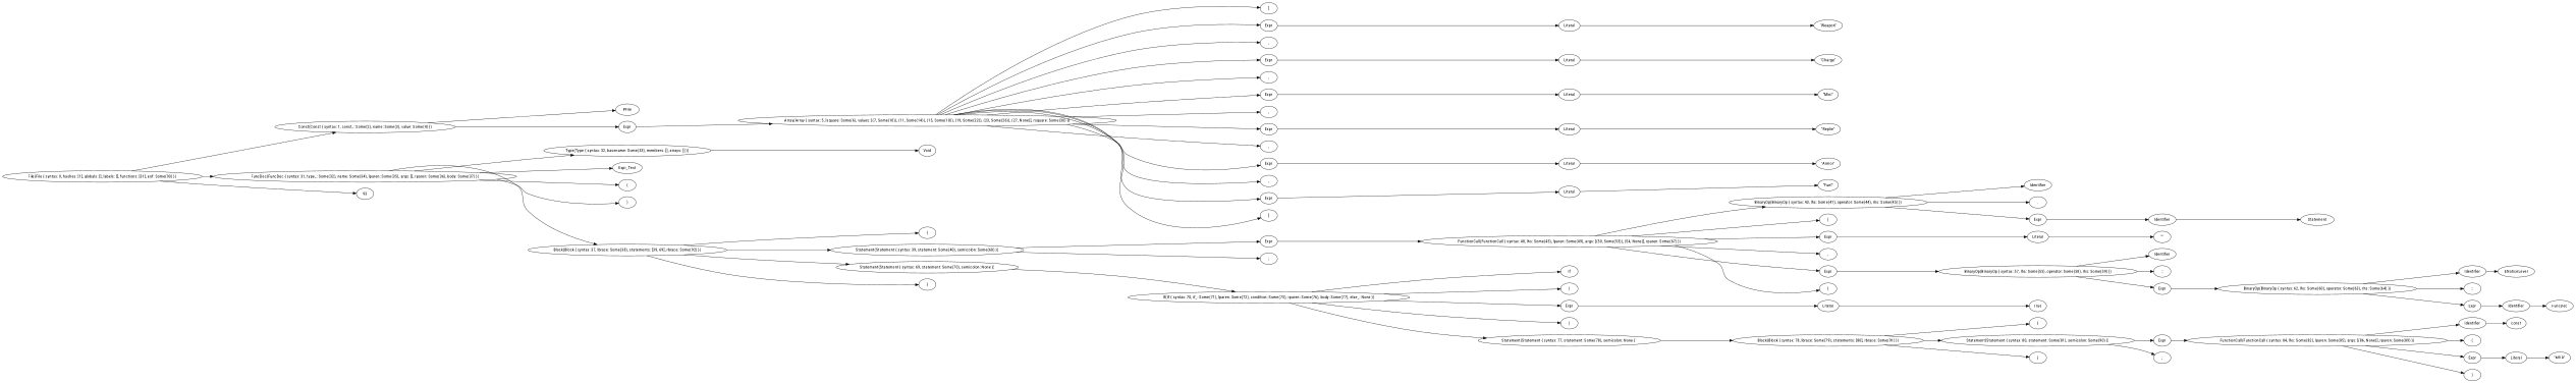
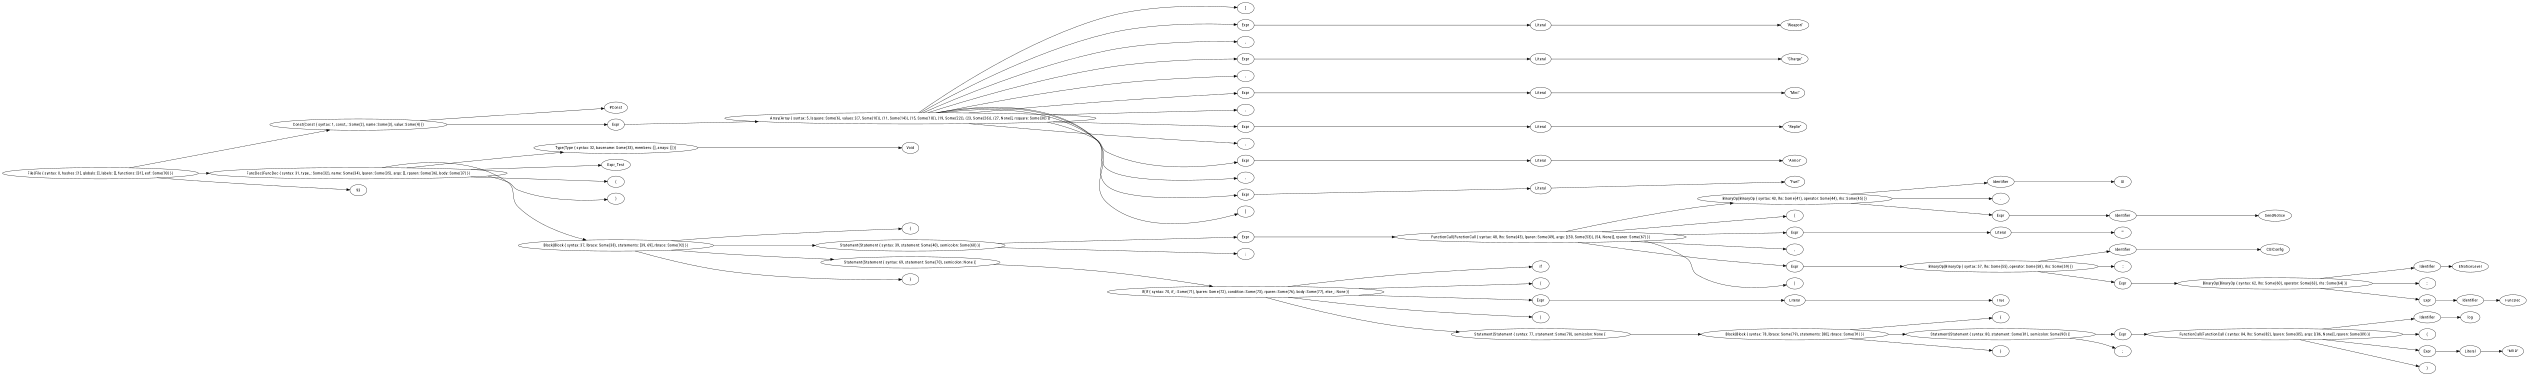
  digraph {
    fontname="Roboto Condensed"
    rankdir=LR
    node [fontname="Roboto Condensed"]
    edge [fontname="Roboto Condensed"]
    n1 [label="File(File { syntax: 0, hashes: [1], globals: [], labels: [], functions: [31], eof: Some(93) })"]
    n2 [label="Const(Const { syntax: 1, const_: Some(2), name: Some(3), value: Some(4) })"]
    n3 [label="FuncDec(FuncDec { syntax: 31, type_: Some(32), name: Some(34), lparen: Some(35), args: [], rparen: Some(36), body: Some(37) })"]
    93
-   n5 [label="#File"]
+   n5 [label="#Const"]
    n6 [label=Expr]
    n7 [label="Type(Type { syntax: 32, basename: Some(33), members: [], arrays: [] })"]
    n8 [label=Expr_Test]
    n9 [label="("]
    n10 [label=")"]
    n11 [label="Block(Block { syntax: 37, lbrace: Some(38), statements: [39, 69], rbrace: Some(92) })"]
    n12 [label="Array(Array { syntax: 5, lsquare: Some(6), values: [(7, Some(10)), (11, Some(14)), (15, Some(18)), (19, Some(22)), (23, Some(26)), (27, None)], rsquare: Some(30) })"]
    n13 [label="["]
    n14 [label=Expr]
    n15 [label=","]
    n16 [label=Expr]
    n17 [label=","]
    n18 [label=Expr]
    n19 [label=","]
    n20 [label=Expr]
    n21 [label=","]
    n22 [label=Expr]
    n23 [label=","]
    n24 [label=Expr]
    n25 [label="]"]
    n26 [label=Literal]
    n27 [label=Literal]
    n28 [label=Literal]
    n29 [label=Literal]
    n30 [label=Literal]
    n31 [label=Literal]
    n32 [label="\"Weapon\""]
    n33 [label="\"Charge\""]
    n34 [label="\"Mini\""]
    n35 [label="\"Replie\""]
    n36 [label="\"Armor\""]
    n37 [label="\"Fuel\""]
    n38 [label=Void]
    n39 [label="{"]
    n40 [label="Statement(Statement { syntax: 39, statement: Some(40), semicolon: Some(68) })"]
    n41 [label="Statement(Statement { syntax: 69, statement: Some(70), semicolon: None })"]
    n42 [label="}"]
    n43 [label=Expr]
    n44 [label=";"]
    n45 [label="If(If { syntax: 70, if_: Some(71), lparen: Some(72), condition: Some(73), rparen: Some(76), body: Some(77), else_: None })"]
    n46 [label="FunctionCall(FunctionCall { syntax: 48, lhs: Some(43), lparen: Some(49), args: [(50, Some(53)), (54, None)], rparen: Some(67) })"]
    n47 [label="BinaryOp(BinaryOp { syntax: 43, lhs: Some(41), operator: Some(44), rhs: Some(45) })"]
    n48 [label="("]
    n49 [label=Expr]
    n50 [label=","]
    n51 [label=Expr]
    n52 [label=")"]
    n53 [label=Identifier]
    n54 [label="."]
    n55 [label=Expr]
    n56 [label=Literal]
    n57 [label="BinaryOp(BinaryOp { syntax: 57, lhs: Some(55), operator: Some(58), rhs: Some(59) })"]
+   n58 [label=UI]
    n59 [label=Identifier]
-   n60 [label=Statement]
+   n60 [label=SendNotice]
    n61 [label="\"\""]
    n62 [label=Identifier]
    n63 [label="::"]
    n64 [label=Expr]
+   n65 [label=CUIConfig]
    n66 [label="BinaryOp(BinaryOp { syntax: 62, lhs: Some(60), operator: Some(63), rhs: Some(64) })"]
    n67 [label=Identifier]
    n68 [label="::"]
    n69 [label=Expr]
    n70 [label=ENoticeLevel]
    n71 [label=Identifier]
    n72 [label=FuncDec]
    n73 [label=if]
    n74 [label="("]
    n75 [label=Expr]
    n76 [label=")"]
    n77 [label="Statement(Statement { syntax: 77, statement: Some(78), semicolon: None })"]
    n78 [label=Literal]
    n79 [label="Block(Block { syntax: 78, lbrace: Some(79), statements: [80], rbrace: Some(91) })"]
    n80 [label=True]
    n81 [label="{"]
    n82 [label="Statement(Statement { syntax: 80, statement: Some(81), semicolon: Some(90) })"]
    n83 [label="}"]
    n84 [label=Expr]
    n85 [label=";"]
    n86 [label="FunctionCall(FunctionCall { syntax: 84, lhs: Some(82), lparen: Some(85), args: [(86, None)], rparen: Some(89) })"]
    n87 [label=Identifier]
    n88 [label="("]
    n89 [label=Expr]
    n90 [label=")"]
-   n91 [label=const]
+   n91 [label=log]
    n92 [label=Literal]
    n93 [label="\"MDR\""]
    n1 -> n2
    n1 -> n3
    n1 -> 93
    n2 -> n5
    n2 -> n6
    n3 -> n7
    n3 -> n8
    n3 -> n9
    n3 -> n10
    n3 -> n11
    n6 -> n12
    n7 -> n38
    n11 -> n39
    n11 -> n40
    n11 -> n41
    n11 -> n42
    n12 -> n13
    n12 -> n14
    n12 -> n15
    n12 -> n16
    n12 -> n17
    n12 -> n18
    n12 -> n19
    n12 -> n20
    n12 -> n21
    n12 -> n22
    n12 -> n23
    n12 -> n24
    n12 -> n25
    n14 -> n26
    n16 -> n27
    n18 -> n28
    n20 -> n29
    n22 -> n30
    n24 -> n31
    n26 -> n32
    n27 -> n33
    n28 -> n34
    n29 -> n35
    n30 -> n36
    n31 -> n37
    n40 -> n43
    n40 -> n44
    n41 -> n45
    n43 -> n46
    n45 -> n73
    n45 -> n74
    n45 -> n75
    n45 -> n76
    n45 -> n77
    n46 -> n47
    n46 -> n48
    n46 -> n49
    n46 -> n50
    n46 -> n51
    n46 -> n52
    n47 -> n53
    n47 -> n54
    n47 -> n55
    n49 -> n56
    n51 -> n57
+   n53 -> n58
    n55 -> n59
    n56 -> n61
    n57 -> n62
    n57 -> n63
    n57 -> n64
    n59 -> n60
+   n62 -> n65
    n64 -> n66
    n66 -> n67
    n66 -> n68
    n66 -> n69
    n67 -> n70
    n69 -> n71
    n71 -> n72
    n75 -> n78
    n77 -> n79
    n78 -> n80
    n79 -> n81
    n79 -> n82
    n79 -> n83
    n82 -> n84
    n82 -> n85
    n84 -> n86
    n86 -> n87
    n86 -> n88
    n86 -> n89
    n86 -> n90
    n87 -> n91
    n89 -> n92
    n92 -> n93
  }
